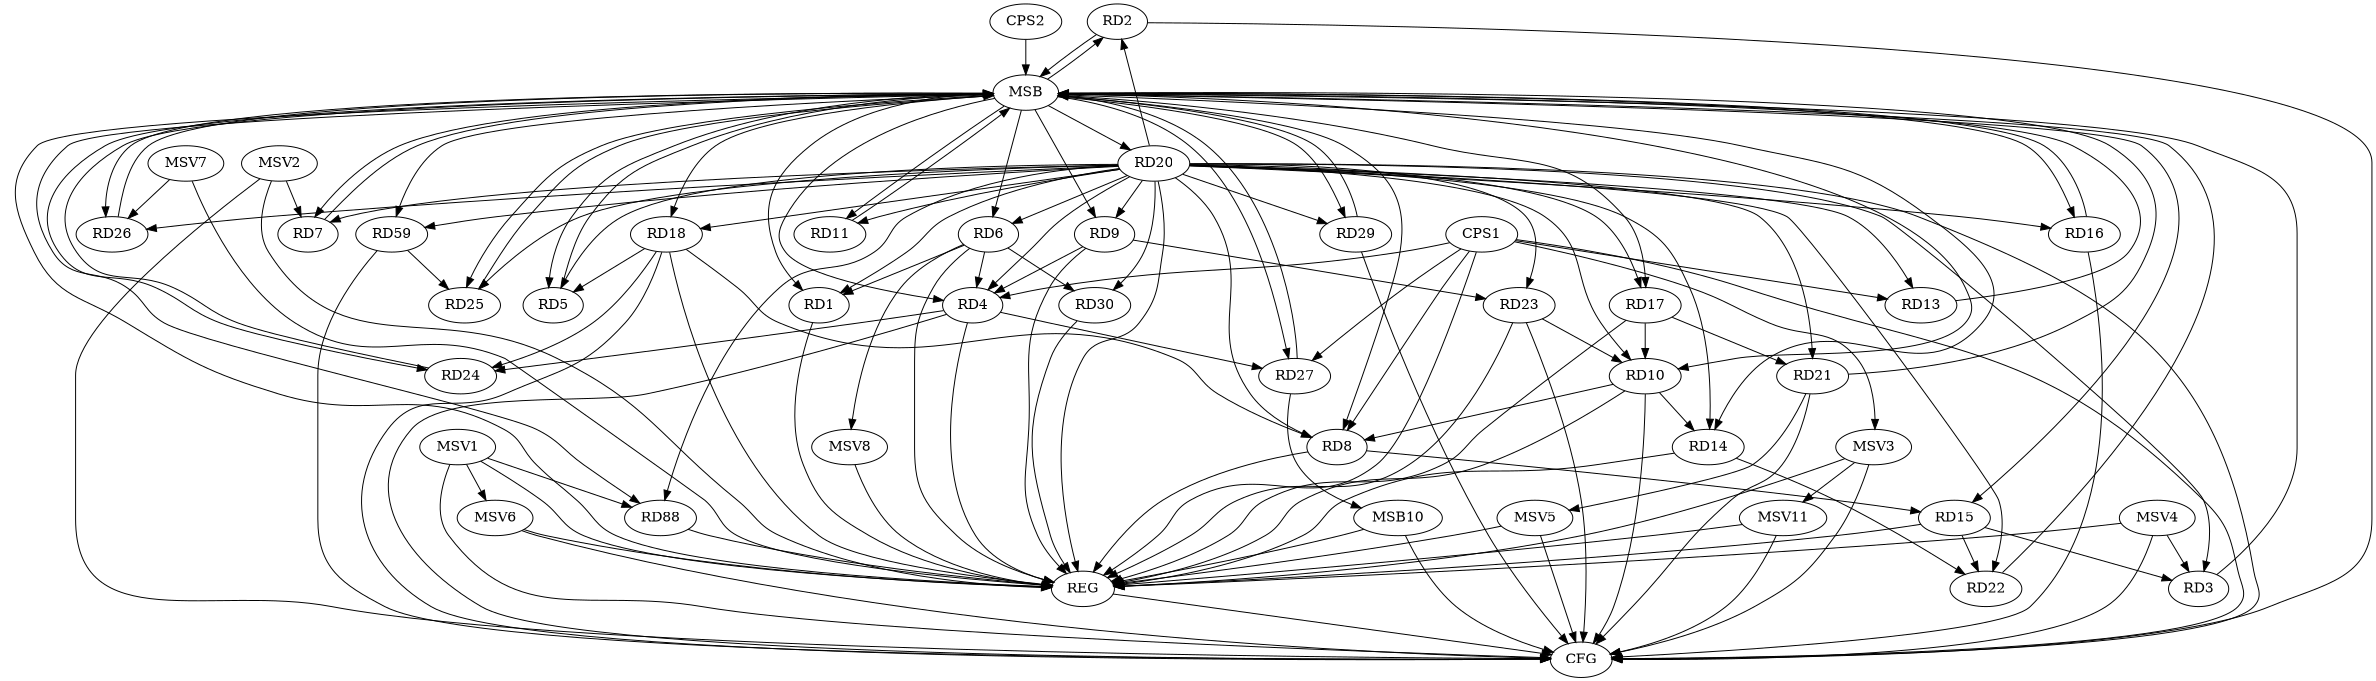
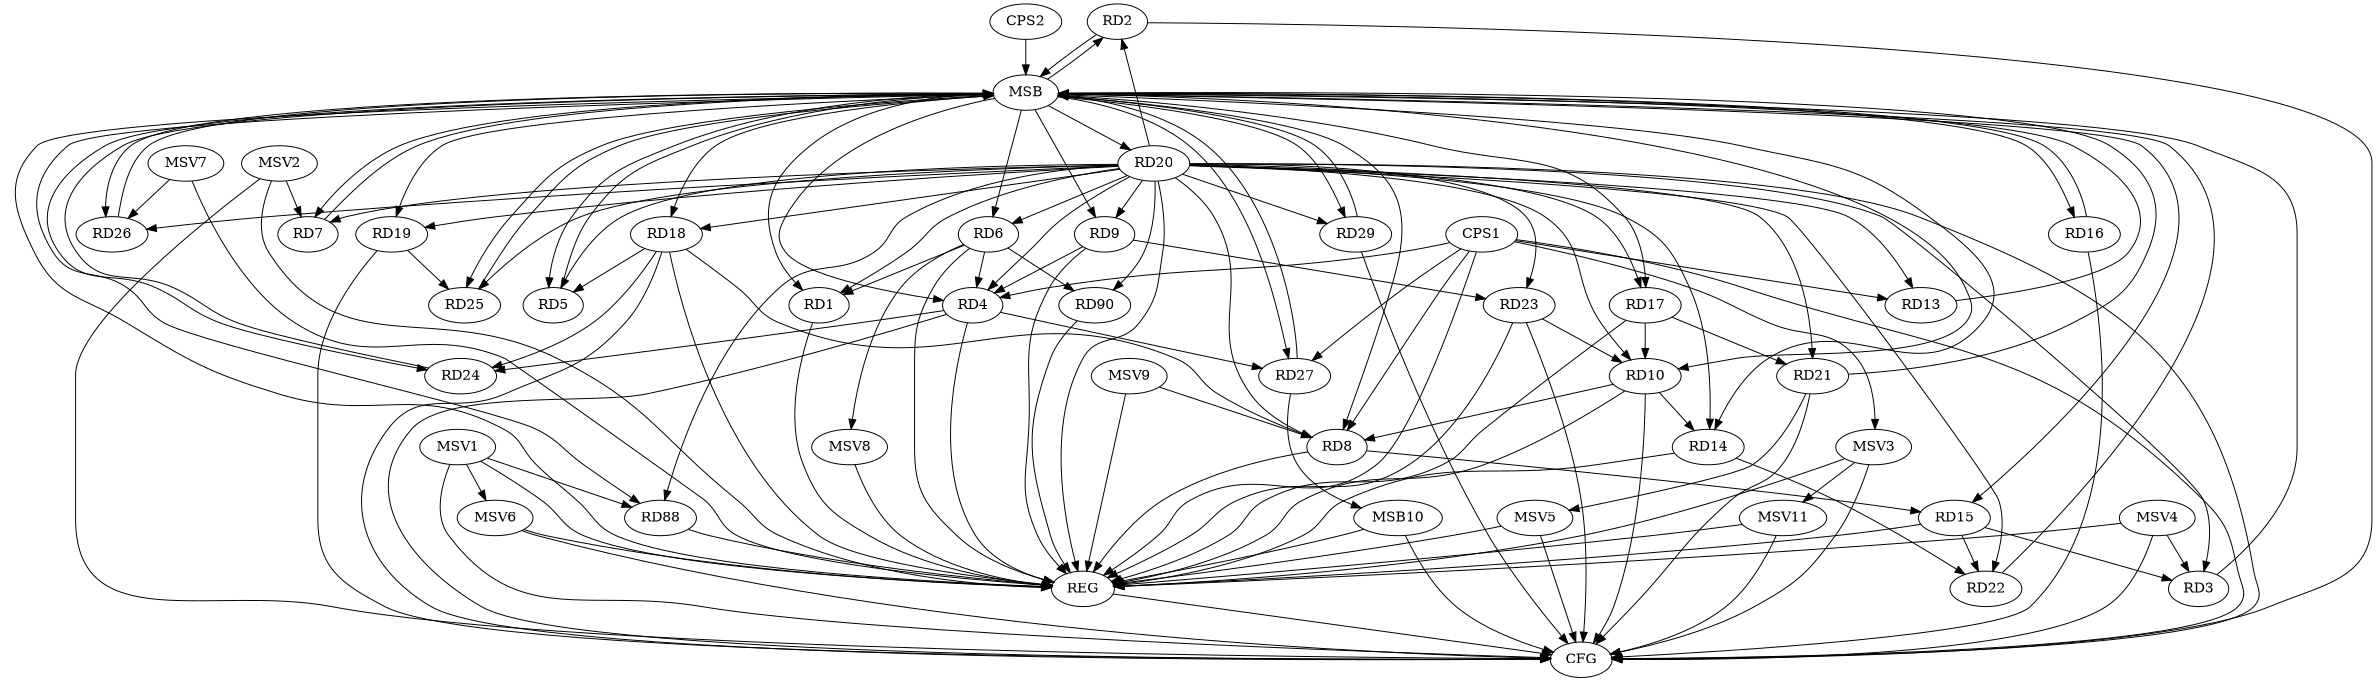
  strict digraph {
    n1 [label=RD1]
    n2 [label=REG]
    n3 [label=CFG]
    n4 [label=RD2]
    n5 [label=MSB]
    n6 [label=RD4]
    n7 [label=RD24]
    n8 [label=RD27]
    n9 [label=RD5]
    n10 [label=RD6]
    n11 [label=RD7]
    n12 [label=RD8]
    n13 [label=RD15]
    n14 [label=RD9]
    n15 [label=RD10]
    n16 [label=RD14]
-   n17 [label=RD11]
    n18 [label=RD16]
    n19 [label=RD17]
    n20 [label=RD18]
-   n21 [label=RD59]
+   n21 [label=RD19]
    n22 [label=RD20]
    n23 [label=RD25]
    n24 [label=RD26]
    n25 [label=RD88]
    n26 [label=RD29]
    n27 [label=RD3]
    n28 [label=MSB10]
-   n29 [label=RD30]
+   n29 [label=RD90]
    n30 [label=MSV8]
    n31 [label=RD22]
    n32 [label=RD23]
    n33 [label=RD13]
    n34 [label=RD21]
    n35 [label=MSV5]
    n36 [label=CPS1]
    n37 [label=MSV3]
    n38 [label=MSV11]
    n39 [label=CPS2]
    n40 [label=MSV1]
    n41 [label=MSV6]
    n42 [label=MSV2]
    n43 [label=MSV4]
    n44 [label=MSV7]
+   n45 [label=MSV9]
    n1 -> n2
    n2 -> n3
    n4 -> n3
    n4 -> n5
    n5 -> n1
    n5 -> n2
    n5 -> n4
    n5 -> n6
    n5 -> n7
    n5 -> n8
    n5 -> n9
    n5 -> n10
    n5 -> n11
    n5 -> n12
    n5 -> n13
    n5 -> n14
    n5 -> n15
    n5 -> n16
-   n5 -> n17
    n5 -> n18
    n5 -> n19
    n5 -> n20
    n5 -> n21
    n5 -> n22
    n5 -> n23
    n5 -> n24
    n5 -> n25
    n5 -> n26
    n6 -> n2
    n6 -> n3
    n6 -> n7
    n6 -> n8
    n7 -> n5
    n8 -> n5
    n8 -> n28
    n9 -> n5
    n10 -> n1
    n10 -> n2
    n10 -> n6
    n10 -> n29
    n10 -> n30
    n11 -> n5
    n12 -> n2
    n12 -> n13
    n13 -> n2
    n13 -> n27
    n13 -> n31
    n14 -> n2
    n14 -> n6
    n14 -> n32
    n15 -> n2
    n15 -> n3
    n15 -> n12
    n15 -> n16
    n16 -> n2
    n16 -> n31
-   n17 -> n5
    n18 -> n3
    n18 -> n5
    n19 -> n2
    n19 -> n15
    n19 -> n34
    n20 -> n2
    n20 -> n3
    n20 -> n7
    n20 -> n9
    n20 -> n12
    n21 -> n3
    n21 -> n23
    n22 -> n1
    n22 -> n2
    n22 -> n3
    n22 -> n4
    n22 -> n6
    n22 -> n9
    n22 -> n10
    n22 -> n11
    n22 -> n12
    n22 -> n14
    n22 -> n15
    n22 -> n16
-   n22 -> n17
-   n22 -> n18
    n22 -> n19
    n22 -> n20
    n22 -> n21
    n22 -> n23
    n22 -> n24
    n22 -> n25
    n22 -> n26
    n22 -> n27
    n22 -> n29
    n22 -> n31
    n22 -> n32
    n22 -> n33
    n22 -> n34
    n23 -> n5
    n24 -> n5
    n25 -> n2
    n26 -> n3
    n26 -> n5
    n27 -> n5
    n28 -> n2
    n28 -> n3
    n29 -> n2
    n30 -> n2
    n31 -> n5
    n32 -> n2
    n32 -> n3
    n32 -> n15
    n33 -> n5
    n34 -> n3
    n34 -> n5
    n34 -> n35
    n35 -> n2
    n35 -> n3
    n36 -> n2
    n36 -> n3
    n36 -> n6
    n36 -> n8
    n36 -> n12
    n36 -> n33
    n36 -> n37
    n37 -> n2
    n37 -> n3
    n37 -> n38
    n38 -> n2
    n38 -> n3
    n39 -> n5
    n40 -> n2
    n40 -> n3
    n40 -> n25
    n40 -> n41
    n41 -> n2
    n41 -> n3
    n42 -> n2
    n42 -> n3
    n42 -> n11
    n43 -> n2
    n43 -> n3
    n43 -> n27
    n44 -> n2
    n44 -> n24
+   n45 -> n2
+   n45 -> n12
  }
